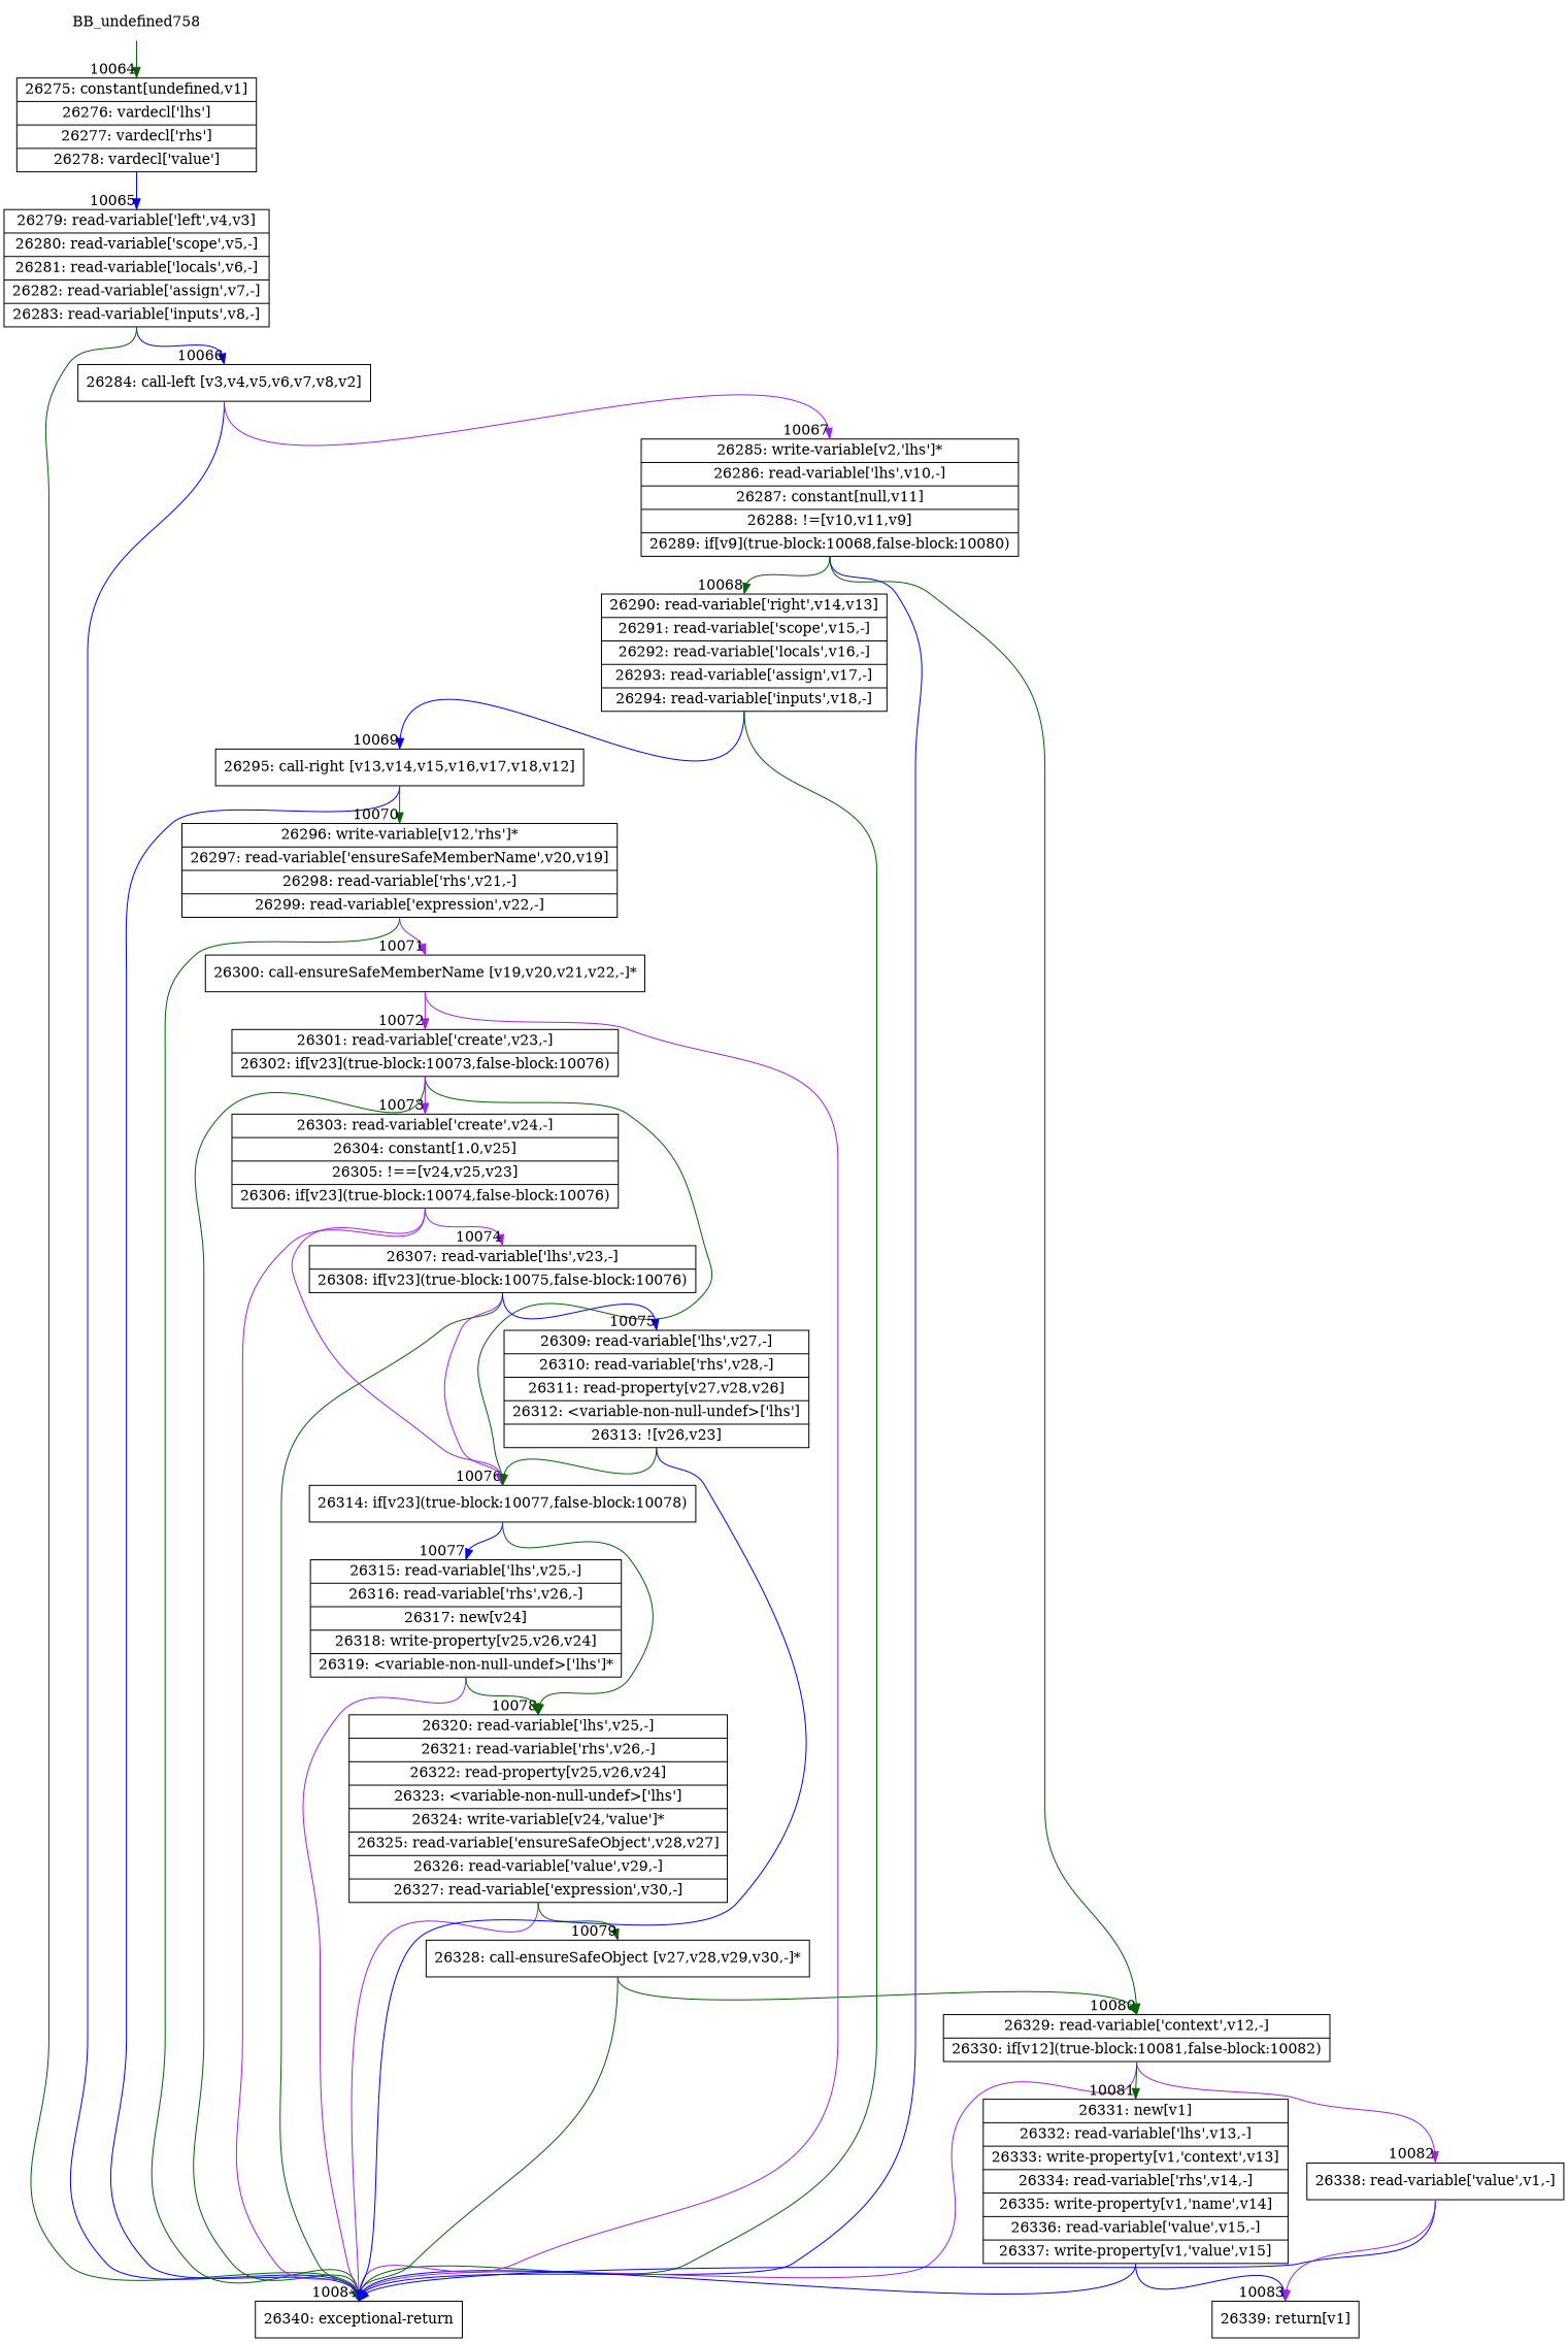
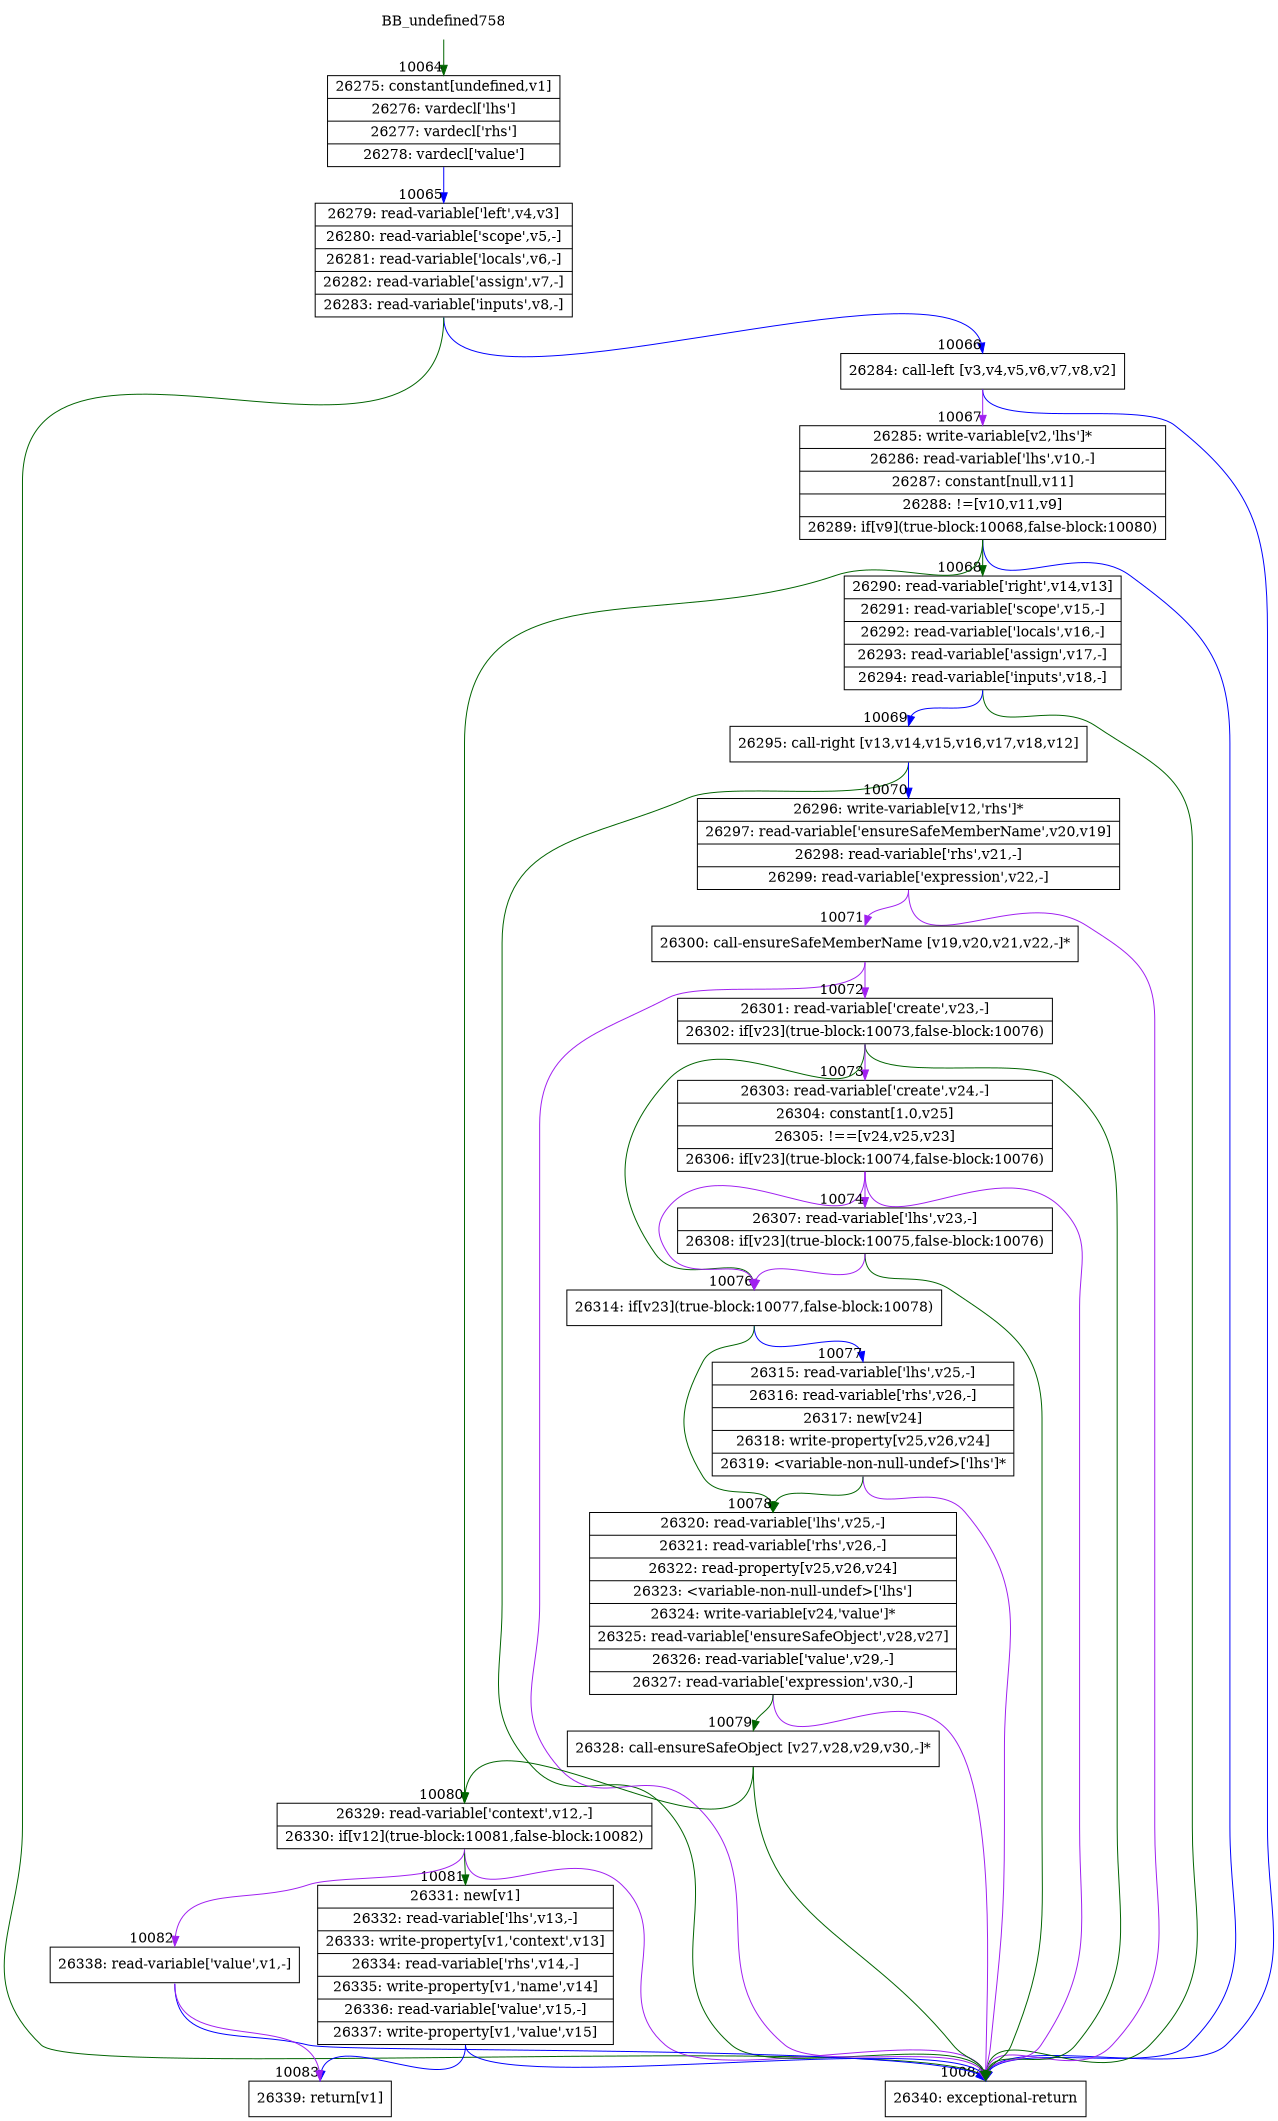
  digraph {
    rankdir=TD
    node [shape=record]
    edge [color=darkgreen headport=n tailport=s]
    n1 [label=BB_undefined758 shape=none]
    n2 [label="{26275: constant[undefined,v1]|26276: vardecl['lhs']|26277: vardecl['rhs']|26278: vardecl['value']}"]
    n3 [label="{26279: read-variable['left',v4,v3]|26280: read-variable['scope',v5,-]|26281: read-variable['locals',v6,-]|26282: read-variable['assign',v7,-]|26283: read-variable['inputs',v8,-]}"]
    n4 [label="{26284: call-left [v3,v4,v5,v6,v7,v8,v2]}"]
    n5 [label="{26340: exceptional-return}"]
    n6 [label="{26285: write-variable[v2,'lhs']*|26286: read-variable['lhs',v10,-]|26287: constant[null,v11]|26288: !=[v10,v11,v9]|26289: if[v9](true-block:10068,false-block:10080)}"]
    n7 [label="{26290: read-variable['right',v14,v13]|26291: read-variable['scope',v15,-]|26292: read-variable['locals',v16,-]|26293: read-variable['assign',v17,-]|26294: read-variable['inputs',v18,-]}"]
    n8 [label="{26329: read-variable['context',v12,-]|26330: if[v12](true-block:10081,false-block:10082)}"]
    n9 [label="{26295: call-right [v13,v14,v15,v16,v17,v18,v12]}"]
    n10 [label="{26331: new[v1]|26332: read-variable['lhs',v13,-]|26333: write-property[v1,'context',v13]|26334: read-variable['rhs',v14,-]|26335: write-property[v1,'name',v14]|26336: read-variable['value',v15,-]|26337: write-property[v1,'value',v15]}"]
    n11 [label="{26338: read-variable['value',v1,-]}"]
    n12 [label="{26296: write-variable[v12,'rhs']*|26297: read-variable['ensureSafeMemberName',v20,v19]|26298: read-variable['rhs',v21,-]|26299: read-variable['expression',v22,-]}"]
    n13 [label="{26339: return[v1]}"]
    n14 [label="{26300: call-ensureSafeMemberName [v19,v20,v21,v22,-]*}"]
    n15 [label="{26301: read-variable['create',v23,-]|26302: if[v23](true-block:10073,false-block:10076)}"]
    n16 [label="{26314: if[v23](true-block:10077,false-block:10078)}"]
    n17 [label="{26303: read-variable['create',v24,-]|26304: constant[1.0,v25]|26305: !==[v24,v25,v23]|26306: if[v23](true-block:10074,false-block:10076)}"]
    n18 [label="{26315: read-variable['lhs',v25,-]|26316: read-variable['rhs',v26,-]|26317: new[v24]|26318: write-property[v25,v26,v24]|26319: \<variable-non-null-undef\>['lhs']*}"]
    n19 [label="{26320: read-variable['lhs',v25,-]|26321: read-variable['rhs',v26,-]|26322: read-property[v25,v26,v24]|26323: \<variable-non-null-undef\>['lhs']|26324: write-variable[v24,'value']*|26325: read-variable['ensureSafeObject',v28,v27]|26326: read-variable['value',v29,-]|26327: read-variable['expression',v30,-]}"]
    n20 [label="{26307: read-variable['lhs',v23,-]|26308: if[v23](true-block:10075,false-block:10076)}"]
    n21 [label="{26328: call-ensureSafeObject [v27,v28,v29,v30,-]*}"]
-   n22 [label="{26309: read-variable['lhs',v27,-]|26310: read-variable['rhs',v28,-]|26311: read-property[v27,v28,v26]|26312: \<variable-non-null-undef\>['lhs']|26313: ![v26,v23]}"]
    n1 -> n2 [headlabel="    10064"]
    n2 -> n3 [color=blue headlabel="      10065"]
    n3 -> n4 [color=blue headlabel="      10066"]
    n3 -> n5 [headlabel="      10084"]
    n4 -> n5 [color=blue]
    n4 -> n6 [color=purple headlabel="      10067"]
    n6 -> n5 [color=blue]
    n6 -> n7 [headlabel="      10068"]
    n6 -> n8 [headlabel="      10080"]
    n7 -> n5
    n7 -> n9 [color=blue headlabel="      10069"]
    n8 -> n5 [color=purple]
    n8 -> n10 [headlabel="      10081"]
    n8 -> n11 [color=purple headlabel="      10082"]
-   n9 -> n5 [color=blue]
-   n9 -> n12 [headlabel="      10070"]
+   n9 -> n5
+   n9 -> n12 [color=blue headlabel="      10070"]
    n10 -> n5 [color=blue]
    n10 -> n13 [color=blue headlabel="      10083"]
    n11 -> n5 [color=blue]
    n11 -> n13 [color=purple]
-   n12 -> n5
+   n12 -> n5 [color=purple]
    n12 -> n14 [color=purple headlabel="      10071"]
    n14 -> n5 [color=purple]
    n14 -> n15 [color=purple headlabel="      10072"]
    n15 -> n5
    n15 -> n16 [headlabel="      10076"]
    n15 -> n17 [color=purple headlabel="      10073"]
    n16 -> n18 [color=blue headlabel="      10077"]
    n16 -> n19 [headlabel="      10078"]
    n17 -> n5 [color=purple]
    n17 -> n16 [color=purple]
    n17 -> n20 [color=purple headlabel="      10074"]
    n18 -> n5 [color=purple]
    n18 -> n19
    n19 -> n5 [color=purple]
    n19 -> n21 [headlabel="      10079"]
    n20 -> n5
    n20 -> n16 [color=purple]
-   n20 -> n22 [color=blue headlabel="      10075"]
    n21 -> n5
    n21 -> n8
-   n22 -> n5 [color=blue]
-   n22 -> n16
  }
